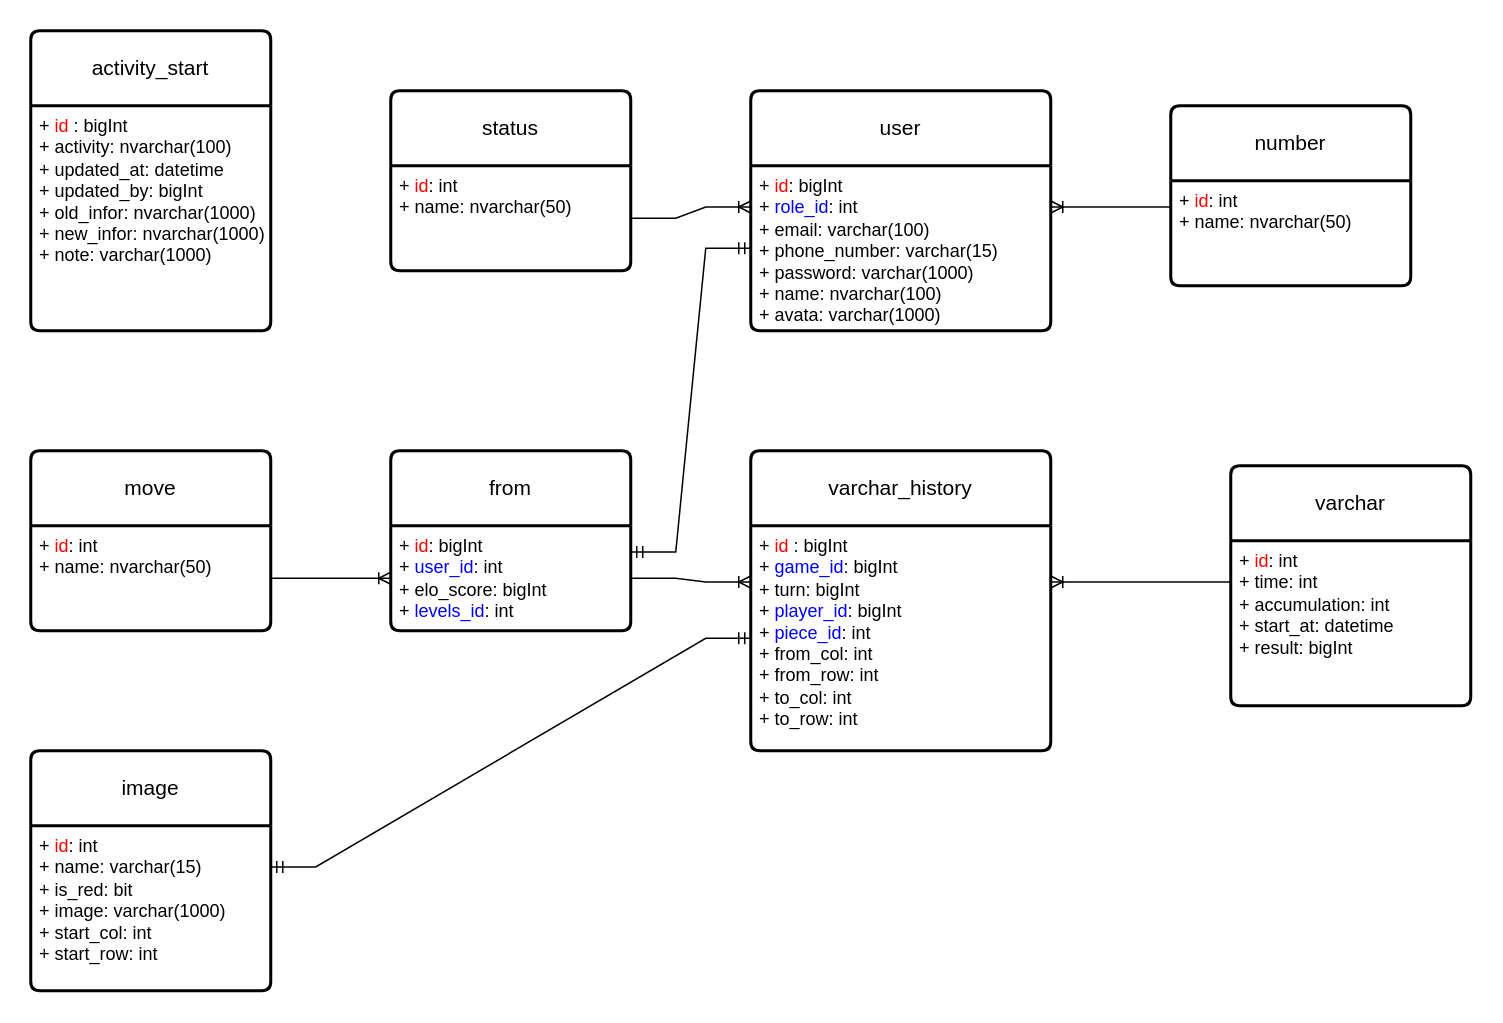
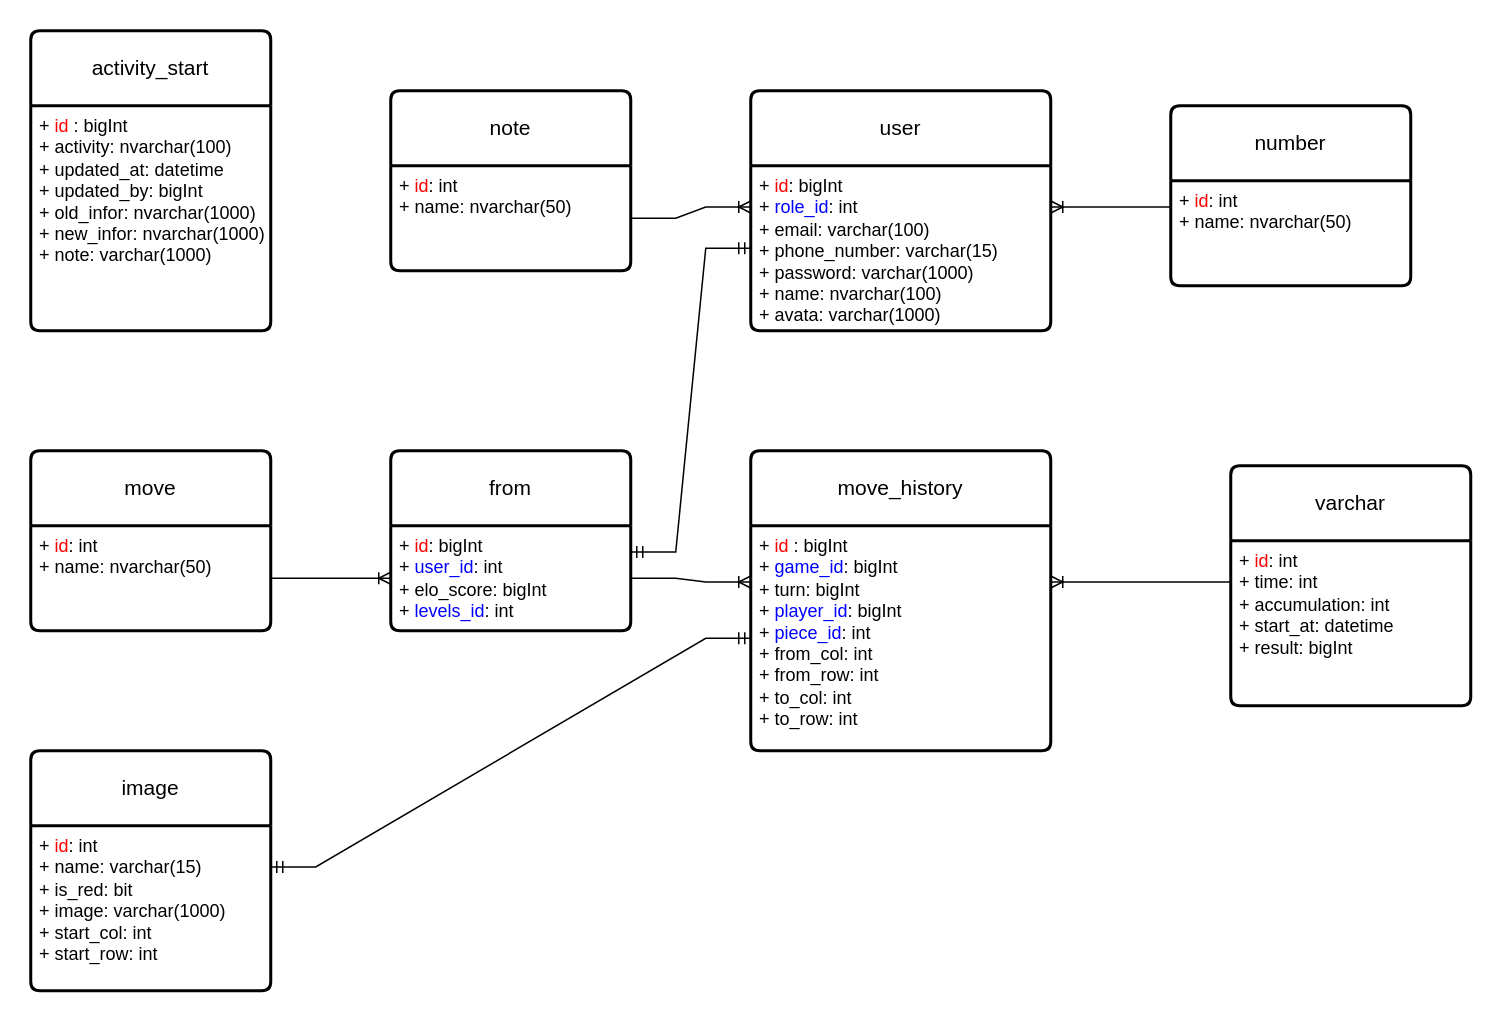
  <mxCell id="0" />
  <mxCell id="1" parent="0" />
  <mxCell id="2" value="number" style="swimlane;childLayout=stackLayout;horizontal=1;startSize=50;horizontalStack=0;rounded=1;fontSize=14;fontStyle=0;strokeWidth=2;resizeParent=0;resizeLast=1;shadow=0;dashed=0;align=center;arcSize=4;whiteSpace=wrap;html=1;" parent="1" vertex="1"><mxGeometry x="780" y="70" width="160" height="120" as="geometry" /></mxCell>
  <mxCell id="3" value="+ &lt;font color=&quot;#ff0000&quot;&gt;id&lt;/font&gt;: int&amp;nbsp; &amp;nbsp;&amp;nbsp;&lt;br&gt;+ name: nvarchar(50)" style="align=left;strokeColor=none;fillColor=none;spacingLeft=4;fontSize=12;verticalAlign=top;resizable=0;rotatable=0;part=1;html=1;" parent="2" vertex="1"><mxGeometry y="50" width="160" height="70" as="geometry" /></mxCell>
  <mxCell id="4" value="from" style="swimlane;childLayout=stackLayout;horizontal=1;startSize=50;horizontalStack=0;rounded=1;fontSize=14;fontStyle=0;strokeWidth=2;resizeParent=0;resizeLast=1;shadow=0;dashed=0;align=center;arcSize=4;whiteSpace=wrap;html=1;" parent="1" vertex="1"><mxGeometry x="260" y="300" width="160" height="120" as="geometry" /></mxCell>
  <mxCell id="5" value="+ &lt;font color=&quot;#ff0000&quot;&gt;id&lt;/font&gt;: bigInt&amp;nbsp; &amp;nbsp; &amp;nbsp; &amp;nbsp; &amp;nbsp; &amp;nbsp; &amp;nbsp; &amp;nbsp; &amp;nbsp; &amp;nbsp; &amp;nbsp;&amp;nbsp;&lt;br style=&quot;border-color: var(--border-color);&quot;&gt;+ &lt;font color=&quot;#0000ff&quot;&gt;user_id&lt;/font&gt;: int&amp;nbsp; &amp;nbsp; &amp;nbsp; &amp;nbsp; &amp;nbsp; &amp;nbsp; &amp;nbsp; &amp;nbsp; &amp;nbsp; &amp;nbsp;&lt;br style=&quot;border-color: var(--border-color);&quot;&gt;+ elo_score: bigInt&lt;br&gt;+ &lt;font color=&quot;#0000ff&quot;&gt;levels_id&lt;/font&gt;: int&amp;nbsp; &amp;nbsp; &amp;nbsp; &amp;nbsp; &amp;nbsp; &amp;nbsp; &amp;nbsp; &amp;nbsp; &amp;nbsp; &amp;nbsp;" style="align=left;strokeColor=none;fillColor=none;spacingLeft=4;fontSize=12;verticalAlign=top;resizable=0;rotatable=0;part=1;html=1;" parent="4" vertex="1"><mxGeometry y="50" width="160" height="70" as="geometry" /></mxCell>
  <mxCell id="6" value="move" style="swimlane;childLayout=stackLayout;horizontal=1;startSize=50;horizontalStack=0;rounded=1;fontSize=14;fontStyle=0;strokeWidth=2;resizeParent=0;resizeLast=1;shadow=0;dashed=0;align=center;arcSize=4;whiteSpace=wrap;html=1;" parent="1" vertex="1"><mxGeometry y="300" width="160" height="120" as="geometry" x="20" /></mxCell>
  <mxCell id="7" value="+ &lt;font color=&quot;#ff0000&quot;&gt;id&lt;/font&gt;: int&amp;nbsp; &amp;nbsp; &amp;nbsp; &amp;nbsp; &amp;nbsp; &amp;nbsp; &amp;nbsp; &amp;nbsp; &amp;nbsp; &amp;nbsp; &amp;nbsp; &amp;nbsp; &amp;nbsp; &amp;nbsp;&amp;nbsp;&lt;br&gt;+ name: nvarchar(50)" style="align=left;strokeColor=none;fillColor=none;spacingLeft=4;fontSize=12;verticalAlign=top;resizable=0;rotatable=0;part=1;html=1;" parent="6" vertex="1"><mxGeometry y="50" width="160" height="70" as="geometry" /></mxCell>
  <mxCell id="8" value="" style="edgeStyle=entityRelationEdgeStyle;fontSize=12;html=1;endArrow=ERoneToMany;rounded=0;exitX=0;exitY=0.25;exitDx=0;exitDy=0;entryX=1;entryY=0.25;entryDx=0;entryDy=0;" parent="1" source="3" target="19" edge="1"><mxGeometry width="100" height="100" relative="1" as="geometry"><mxPoint x="290" y="370" as="sourcePoint" /><mxPoint x="220" y="257.5" as="targetPoint" /></mxGeometry></mxCell>
  <mxCell id="9" value="" style="edgeStyle=entityRelationEdgeStyle;fontSize=12;html=1;endArrow=ERoneToMany;rounded=0;exitX=1;exitY=0.5;exitDx=0;exitDy=0;" parent="1" source="7" target="5" edge="1"><mxGeometry width="100" height="100" relative="1" as="geometry"><mxPoint x="290" y="370" as="sourcePoint" /><mxPoint x="390" y="270" as="targetPoint" /></mxGeometry></mxCell>
  <mxCell id="10" value="varchar" style="swimlane;childLayout=stackLayout;horizontal=1;startSize=50;horizontalStack=0;rounded=1;fontSize=14;fontStyle=0;strokeWidth=2;resizeParent=0;resizeLast=1;shadow=0;dashed=0;align=center;arcSize=4;whiteSpace=wrap;html=1;" parent="1" vertex="1"><mxGeometry x="820" y="310" width="160" height="160" as="geometry" /></mxCell>
  <mxCell id="11" value="+ &lt;font color=&quot;#ff0000&quot;&gt;id&lt;/font&gt;: int&amp;nbsp; &amp;nbsp; &amp;nbsp; &amp;nbsp; &amp;nbsp; &amp;nbsp; &amp;nbsp; &amp;nbsp; &amp;nbsp; &amp;nbsp; &amp;nbsp; &amp;nbsp; &amp;nbsp;&amp;nbsp;&lt;br&gt;+ time: int&lt;br&gt;+&amp;nbsp;accumulation: int&lt;br&gt;+ start_at: datetime&lt;br style=&quot;border-color: var(--border-color);&quot;&gt;+ result: bigInt&amp;nbsp; &amp;nbsp; &amp;nbsp; &amp;nbsp; &amp;nbsp;&lt;span style=&quot;background-color: initial;&quot;&gt;&amp;nbsp;&amp;nbsp;&lt;/span&gt;" style="align=left;strokeColor=none;fillColor=none;spacingLeft=4;fontSize=12;verticalAlign=top;resizable=0;rotatable=0;part=1;html=1;" parent="10" vertex="1"><mxGeometry y="50" width="160" height="110" as="geometry" /></mxCell>
  <mxCell id="12" value="image" style="swimlane;childLayout=stackLayout;horizontal=1;startSize=50;horizontalStack=0;rounded=1;fontSize=14;fontStyle=0;strokeWidth=2;resizeParent=0;resizeLast=1;shadow=0;dashed=0;align=center;arcSize=4;whiteSpace=wrap;html=1;" parent="1" vertex="1"><mxGeometry y="500" width="160" height="160" as="geometry" x="20" /></mxCell>
  <mxCell id="13" value="+ &lt;font color=&quot;#ff0000&quot;&gt;id&lt;/font&gt;: int&amp;nbsp; &amp;nbsp; &amp;nbsp; &amp;nbsp; &amp;nbsp; &amp;nbsp; &amp;nbsp; &amp;nbsp; &amp;nbsp; &amp;nbsp; &amp;nbsp;&amp;nbsp;&lt;br&gt;+ name: varchar(15)&lt;br&gt;+ is_red: bit&lt;br&gt;+ image: varchar(1000)&lt;br&gt;+ start_col: int&lt;br&gt;+ start_row: int" style="align=left;strokeColor=none;fillColor=none;spacingLeft=4;fontSize=12;verticalAlign=top;resizable=0;rotatable=0;part=1;html=1;" parent="12" vertex="1"><mxGeometry y="50" width="160" height="110" as="geometry" /></mxCell>
- <mxCell id="14" value="varchar_history" style="swimlane;childLayout=stackLayout;horizontal=1;startSize=50;horizontalStack=0;rounded=1;fontSize=14;fontStyle=0;strokeWidth=2;resizeParent=0;resizeLast=1;shadow=0;dashed=0;align=center;arcSize=4;whiteSpace=wrap;html=1;" parent="1" vertex="1"><mxGeometry x="500" y="300" width="200" height="200" as="geometry" /></mxCell>
+ <mxCell id="14" value="move_history" style="swimlane;childLayout=stackLayout;horizontal=1;startSize=50;horizontalStack=0;rounded=1;fontSize=14;fontStyle=0;strokeWidth=2;resizeParent=0;resizeLast=1;shadow=0;dashed=0;align=center;arcSize=4;whiteSpace=wrap;html=1;" parent="1" vertex="1"><mxGeometry x="500" y="300" width="200" height="200" as="geometry" /></mxCell>
  <mxCell id="15" value="+ &lt;font color=&quot;#ff0000&quot;&gt;id &lt;/font&gt;: bigInt&amp;nbsp; &amp;nbsp; &amp;nbsp; &amp;nbsp; &amp;nbsp; &amp;nbsp; &amp;nbsp; &amp;nbsp;&amp;nbsp;&lt;br&gt;+ &lt;font color=&quot;#0000ff&quot;&gt;game_id&lt;/font&gt;: bigInt&amp;nbsp; &amp;nbsp; &amp;nbsp;&amp;nbsp;&lt;br&gt;+ turn: bigInt&amp;nbsp; &amp;nbsp; &amp;nbsp;&amp;nbsp;&lt;br&gt;+ &lt;font color=&quot;#0000ff&quot;&gt;player_id&lt;/font&gt;: bigInt&amp;nbsp; &amp;nbsp; &amp;nbsp;&lt;br&gt;+ &lt;font color=&quot;#0000ff&quot;&gt;piece_id&lt;/font&gt;: int&amp;nbsp; &amp;nbsp; &amp;nbsp; &amp;nbsp; &amp;nbsp; &amp;nbsp;&lt;br&gt;+ from_col: int&lt;br&gt;+ from_row: int&lt;br&gt;+ to_col: int&lt;br&gt;+ to_row: int" style="align=left;strokeColor=none;fillColor=none;spacingLeft=4;fontSize=12;verticalAlign=top;resizable=0;rotatable=0;part=1;html=1;" parent="14" vertex="1"><mxGeometry y="50" width="200" height="150" as="geometry" /></mxCell>
  <mxCell id="16" value="" style="edgeStyle=entityRelationEdgeStyle;fontSize=12;html=1;endArrow=ERoneToMany;rounded=0;exitX=0;exitY=0.25;exitDx=0;exitDy=0;entryX=1;entryY=0.25;entryDx=0;entryDy=0;" parent="1" source="11" target="15" edge="1"><mxGeometry width="100" height="100" relative="1" as="geometry"><mxPoint x="500" y="430" as="sourcePoint" /><mxPoint x="550" y="690" as="targetPoint" /></mxGeometry></mxCell>
  <mxCell id="17" value="" style="edgeStyle=entityRelationEdgeStyle;fontSize=12;html=1;endArrow=ERoneToMany;rounded=0;entryX=0;entryY=0.25;entryDx=0;entryDy=0;exitX=1;exitY=0.5;exitDx=0;exitDy=0;" parent="1" source="5" target="15" edge="1"><mxGeometry width="100" height="100" relative="1" as="geometry"><mxPoint x="580" y="470" as="sourcePoint" /><mxPoint x="750" y="755" as="targetPoint" /></mxGeometry></mxCell>
  <mxCell id="18" value="user" style="swimlane;childLayout=stackLayout;horizontal=1;startSize=50;horizontalStack=0;rounded=1;fontSize=14;fontStyle=0;strokeWidth=2;resizeParent=0;resizeLast=1;shadow=0;dashed=0;align=center;arcSize=4;whiteSpace=wrap;html=1;" vertex="1" parent="1"><mxGeometry x="500" y="60" width="200" height="160" as="geometry" /></mxCell>
  <mxCell id="19" value="+ &lt;font color=&quot;#ff0000&quot;&gt;id&lt;/font&gt;: bigInt&amp;nbsp; &amp;nbsp; &amp;nbsp; &amp;nbsp; &amp;nbsp; &amp;nbsp; &amp;nbsp; &amp;nbsp; &amp;nbsp; &amp;nbsp; &amp;nbsp;&lt;br style=&quot;border-color: var(--border-color);&quot;&gt;+ &lt;font color=&quot;#0000ff&quot;&gt;role_id&lt;/font&gt;: int&amp;nbsp; &amp;nbsp; &amp;nbsp; &amp;nbsp; &amp;nbsp; &amp;nbsp; &amp;nbsp; &amp;nbsp; &amp;nbsp; &amp;nbsp;&lt;br style=&quot;border-color: var(--border-color);&quot;&gt;+ email: varchar(100)&lt;br style=&quot;border-color: var(--border-color);&quot;&gt;+ phone_number: varchar(15)&lt;br&gt;+ password: varchar(1000)&lt;br style=&quot;border-color: var(--border-color);&quot;&gt;+ name: nvarchar(100)&lt;br style=&quot;border-color: var(--border-color);&quot;&gt;+ avata: varchar(1000)&lt;br&gt;&amp;nbsp;" style="align=left;strokeColor=none;fillColor=none;spacingLeft=4;fontSize=12;verticalAlign=top;resizable=0;rotatable=0;part=1;html=1;" vertex="1" parent="18"><mxGeometry y="50" width="200" height="110" as="geometry" /></mxCell>
  <mxCell id="20" value="" style="edgeStyle=entityRelationEdgeStyle;fontSize=12;html=1;endArrow=ERmandOne;startArrow=ERmandOne;rounded=0;exitX=1;exitY=0.25;exitDx=0;exitDy=0;entryX=0;entryY=0.5;entryDx=0;entryDy=0;" edge="1" parent="1" source="5" target="19"><mxGeometry width="100" height="100" relative="1" as="geometry"><mxPoint x="830" y="358" as="sourcePoint" /><mxPoint x="510" y="358" as="targetPoint" /></mxGeometry></mxCell>
  <mxCell id="21" value="activity_start" style="swimlane;childLayout=stackLayout;horizontal=1;startSize=50;horizontalStack=0;rounded=1;fontSize=14;fontStyle=0;strokeWidth=2;resizeParent=0;resizeLast=1;shadow=0;dashed=0;align=center;arcSize=4;whiteSpace=wrap;html=1;" vertex="1" parent="1"><mxGeometry y="20" width="160" height="200" as="geometry" x="20" /></mxCell>
  <mxCell id="22" value="+ &lt;font color=&quot;#ff0000&quot;&gt;id &lt;/font&gt;: bigInt&amp;nbsp; &amp;nbsp; &amp;nbsp; &amp;nbsp; &amp;nbsp; &amp;nbsp; &amp;nbsp; &amp;nbsp;&amp;nbsp;&lt;br&gt;+ activity: nvarchar(100)&lt;br style=&quot;border-color: var(--border-color);&quot;&gt;+ updated_at: datetime&lt;br style=&quot;border-color: var(--border-color);&quot;&gt;+ updated_by: bigInt&lt;br&gt;+ old_infor: nvarchar(1000)&lt;br&gt;+ new_infor: nvarchar(1000)&lt;br&gt;+ note: varchar(1000)" style="align=left;strokeColor=none;fillColor=none;spacingLeft=4;fontSize=12;verticalAlign=top;resizable=0;rotatable=0;part=1;html=1;" vertex="1" parent="21"><mxGeometry y="50" width="160" height="150" as="geometry" /></mxCell>
- <mxCell id="23" value="status" style="swimlane;childLayout=stackLayout;horizontal=1;startSize=50;horizontalStack=0;rounded=1;fontSize=14;fontStyle=0;strokeWidth=2;resizeParent=0;resizeLast=1;shadow=0;dashed=0;align=center;arcSize=4;whiteSpace=wrap;html=1;" vertex="1" parent="1"><mxGeometry x="260" y="60" width="160" height="120" as="geometry" /></mxCell>
+ <mxCell id="23" value="note" style="swimlane;childLayout=stackLayout;horizontal=1;startSize=50;horizontalStack=0;rounded=1;fontSize=14;fontStyle=0;strokeWidth=2;resizeParent=0;resizeLast=1;shadow=0;dashed=0;align=center;arcSize=4;whiteSpace=wrap;html=1;" vertex="1" parent="1"><mxGeometry x="260" y="60" width="160" height="120" as="geometry" /></mxCell>
  <mxCell id="24" value="+ &lt;font color=&quot;#ff0000&quot;&gt;id&lt;/font&gt;: int&amp;nbsp; &amp;nbsp; &amp;nbsp; &amp;nbsp; &amp;nbsp; &amp;nbsp; &amp;nbsp; &amp;nbsp; &amp;nbsp; &amp;nbsp; &amp;nbsp; &amp;nbsp; &amp;nbsp; &amp;nbsp;&amp;nbsp;&lt;br&gt;+ name: nvarchar(50)" style="align=left;strokeColor=none;fillColor=none;spacingLeft=4;fontSize=12;verticalAlign=top;resizable=0;rotatable=0;part=1;html=1;" vertex="1" parent="23"><mxGeometry y="50" width="160" height="70" as="geometry" /></mxCell>
  <mxCell id="25" value="" style="edgeStyle=entityRelationEdgeStyle;fontSize=12;html=1;endArrow=ERoneToMany;rounded=0;entryX=0;entryY=0.25;entryDx=0;entryDy=0;" edge="1" parent="1" source="24" target="19"><mxGeometry width="100" height="100" relative="1" as="geometry"><mxPoint x="830" y="215" as="sourcePoint" /><mxPoint x="750" y="215" as="targetPoint" /></mxGeometry></mxCell>
  <mxCell id="26" value="" style="edgeStyle=entityRelationEdgeStyle;fontSize=12;html=1;endArrow=ERmandOne;startArrow=ERmandOne;rounded=0;exitX=1;exitY=0.25;exitDx=0;exitDy=0;" edge="1" parent="1" source="13" target="15"><mxGeometry width="100" height="100" relative="1" as="geometry"><mxPoint x="430" y="378" as="sourcePoint" /><mxPoint x="510" y="215" as="targetPoint" /></mxGeometry></mxCell>
